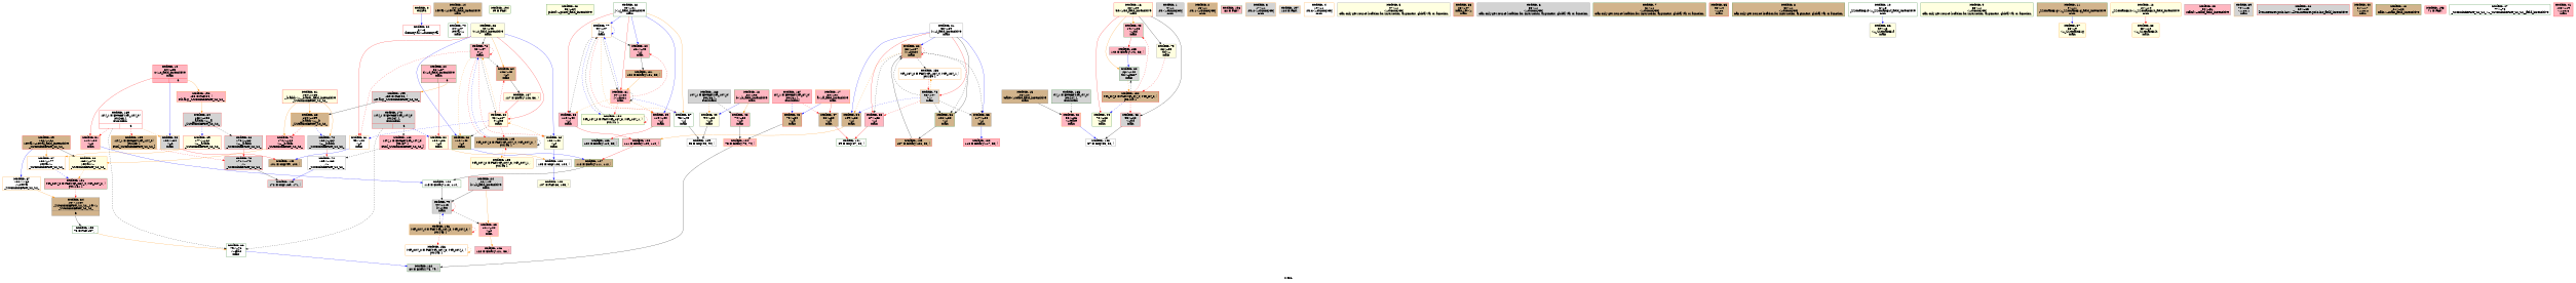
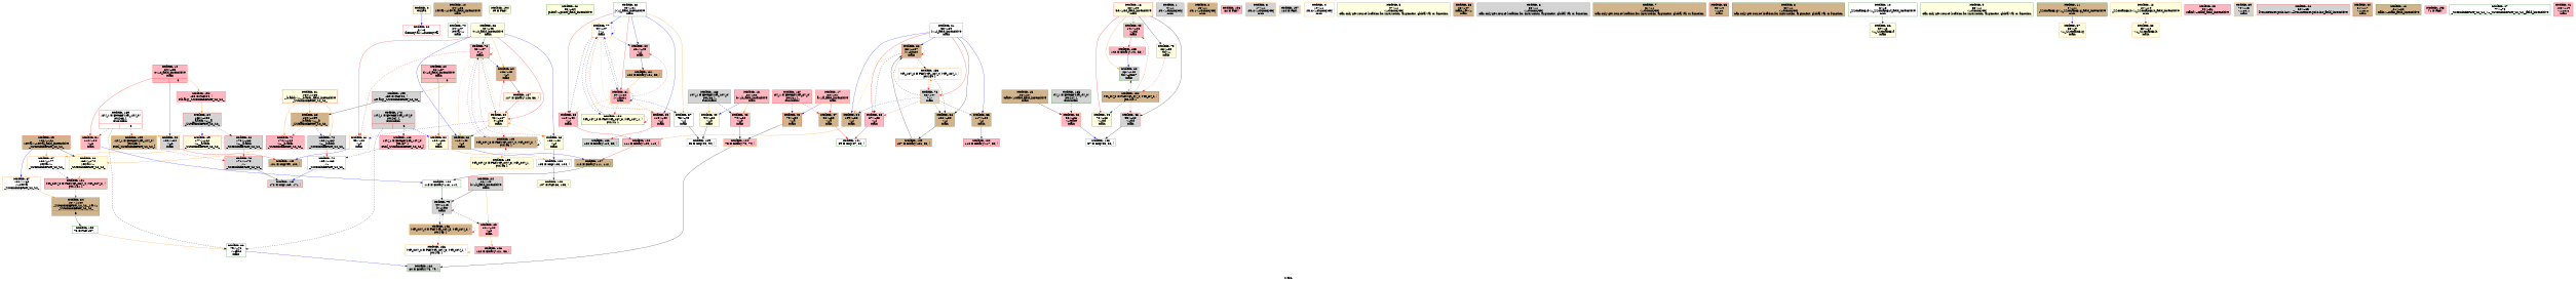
  digraph {
    label=SVFG
    node [color=red fillcolor=tan shape=record style=filled]
    edge [color=black style=solid]
    n1 [fillcolor=lightyellow label="{NodeID: 0\nNullPtr}"]
    n2 [fillcolor=white label="{NodeID: 32\n2\<--3\ndummyVal\<--dummyVal\n}"]
    n3 [color=gray40 label="{NodeID: 14\n24\<--25\nretval\<--retval_field_insensitive\nmain\n}"]
    n4 [color=darkgreen fillcolor=white label="{NodeID: 74\n24\<--47\nretval\<--\nmain\n}"]
    n5 [color=darkgreen fillcolor=lightyellow label="{NodeID: 194\n49 = PHI()\n}"]
    n6 [color=darkgreen fillcolor=lightyellow label="{NodeID: 28\n83\<--84\nprintf\<--printf_field_insensitive\n}"]
    n7 [color=gray40 fillcolor=lightyellow label="{NodeID: 125\n107 = PHI(63, 105, )\n}"]
    n8 [color=darkorange fillcolor=lightpink label="{NodeID: 42\n56\<--26\n\<--tcase\nmain\n}"]
    n9 [color=gray40 fillcolor=white label="{NodeID: 143\n57 = cmp(55, 56, )\n}"]
    n10 [color=gray40 fillcolor=white label="{NodeID: 139\n95 = cmp(93, 94, )\n}"]
    n11 [color=darkgreen label="{NodeID: 56\n136\<--38\n\<--i\nmain\n}"]
    n12 [label="{NodeID: 129\n137 = Binary(136, 53, )\n}"]
    n13 [label="{NodeID: 82\n38\<--137\ni\<--inc24\nmain\n}"]
    n14 [color=darkorange fillcolor=white label="{NodeID: 153\nMR_16V_2 = PHI(MR_16V_4, MR_16V_1, )\npts\{39 \}\n}"]
    n15 [color=gray40 fillcolor=lightpink label="{NodeID: 53\n87\<--38\n\<--i\nmain\n}"]
    n16 [color=gray40 label="{NodeID: 54\n109\<--38\n\<--i\nmain\n}"]
    n17 [color=gray40 label="{NodeID: 55\n117\<--38\n\<--i\nmain\n}"]
    n18 [color=darkorange fillcolor=lightgrey label="{NodeID: 76\n38\<--47\ni\<--\nmain\n}"]
    n19 [color=darkgreen fillcolor=white label="{NodeID: 141\n89 = cmp(87, 88, )\n}"]
    n20 [color=darkgreen fillcolor=lightpink label="{NodeID: 130\n111 = Binary(109, 110, )\n}"]
    n21 [fillcolor=lightpink label="{NodeID: 133\n118 = Binary(117, 53, )\n}"]
    n22 [color=gray40 fillcolor=lightgrey label="{NodeID: 70\n168\<--164\n\<--__b.addr\n_ZSt3minIiERKT_S2_S2_\n}"]
    n23 [color=gray40 fillcolor=white label="{NodeID: 72\n169\<--168\n\<--\n_ZSt3minIiERKT_S2_S2_\n}"]
    n24 [fillcolor=lightgrey label="{NodeID: 142\n172 = cmp(169, 171, )\n}"]
    n25 [fillcolor=lightpink label="{NodeID: 167\n8V_1 = ENCHI(MR_8V_0)\npts\{31 \}\nFun[main]}" style="double,filled"]
    n26 [label="{NodeID: 46\n73\<--30\n\<--a\nmain\n}"]
    n27 [color=gray40 label="{NodeID: 47\n88\<--30\n\<--a\nmain\n}"]
    n28 [color=darkorange fillcolor=lightpink label="{NodeID: 134\n75 = Binary(73, 74, )\n}"]
    n29 [color=darkgreen fillcolor=lightgrey label="{NodeID: 132\n80 = Binary(75, 79, )\n}"]
    n30 [fillcolor=lightgrey label="{NodeID: 84\n162\<--158\n__a.addr\<--__a\n_ZSt3minIiERKT_S2_S2_\n}"]
    n31 [fillcolor=lightgrey label="{NodeID: 68\n170\<--162\n\<--__a.addr\n_ZSt3minIiERKT_S2_S2_\n}"]
    n32 [fillcolor=lightyellow label="{NodeID: 69\n177\<--162\n\<--__a.addr\n_ZSt3minIiERKT_S2_S2_\n}"]
    n33 [fillcolor=lightgrey label="{NodeID: 73\n171\<--170\n\<--\n_ZSt3minIiERKT_S2_S2_\n}"]
    n34 [color=darkorange fillcolor=white label="{NodeID: 87\n160\<--177\nretval\<--\n_ZSt3minIiERKT_S2_S2_\n}"]
    n35 [color=darkgreen fillcolor=lightpink label="{NodeID: 151\nMR_26V_3 = PHI(MR_26V_4, MR_26V_2, )\npts\{161 \}\n}"]
    n36 [color=gray40 fillcolor=lightgrey label="{NodeID: 1\n4\<--1\n.str\<--dummyObj\nGlob }"]
    n37 [color=gray40 label="{NodeID: 15\n26\<--27\ntcase\<--tcase_field_insensitive\nmain\n}"]
    n38 [color=darkgreen fillcolor=white label="{NodeID: 195\n76 = PHI(157, )\n}"]
    n39 [color=darkgreen fillcolor=white label="{NodeID: 66\n79\<--76\n\<--call2\nmain\n}"]
    n40 [label="{NodeID: 29\n160\<--161\nretval\<--retval_field_insensitive\n_ZSt3minIiERKT_S2_S2_\n}"]
    n41 [color=darkorange fillcolor=white label="{NodeID: 67\n180\<--160\n\<--retval\n_ZSt3minIiERKT_S2_S2_\n}"]
    n42 [color=darkorange fillcolor=lightyellow label="{NodeID: 86\n160\<--174\nretval\<--\n_ZSt3minIiERKT_S2_S2_\n}"]
    n43 [color=gray40 label="{NodeID: 34\n157\<--180\n_ZSt3minIiERKT_S2_S2__ret\<--\n_ZSt3minIiERKT_S2_S2_\n|{<s0>6}}"]
    n44 [color=gray40 fillcolor=lightpink label="{NodeID: 126\n122 = Binary(121, 53, )\n}"]
    n45 [fillcolor=lightgrey label="{NodeID: 43\n55\<--28\n\<--tid\nmain\n}"]
    n46 [color=gray40 label="{NodeID: 140\n101 = cmp(99, 100, )\n}"]
    n47 [color=darkgreen fillcolor=white label="{NodeID: 57\n93\<--40\n\<--j\nmain\n}"]
    n48 [color=darkgreen fillcolor=lightyellow label="{NodeID: 154\nMR_18V_2 = PHI(MR_18V_3, MR_18V_1, )\npts\{41 \}\n}"]
    n49 [color=darkorange fillcolor=white label="{NodeID: 77\n40\<--47\nj\<--\nmain\n}"]
    n50 [color=gray40 fillcolor=lightpink label="{NodeID: 58\n110\<--40\n\<--j\nmain\n}"]
    n51 [color=darkgreen fillcolor=lightpink label="{NodeID: 59\n119\<--40\n\<--j\nmain\n}"]
    n52 [color=darkgreen fillcolor=lightpink label="{NodeID: 60\n131\<--40\n\<--j\nmain\n}"]
    n53 [color=darkorange fillcolor=lightpink label="{NodeID: 81\n40\<--132\nj\<--inc21\nmain\n}"]
    n54 [color=darkgreen fillcolor=lightgrey label="{NodeID: 136\n120 = Binary(119, 53, )\n}"]
    n55 [label="{NodeID: 131\n132 = Binary(131, 53, )\n}"]
    n56 [fillcolor=lightpink label="{NodeID: 71\n174\<--164\n\<--__b.addr\n_ZSt3minIiERKT_S2_S2_\n}"]
    n57 [color=gray40 fillcolor=lightgrey label="{NodeID: 168\n10V_1 = ENCHI(MR_10V_0)\npts\{33 \}\nFun[main]}" style="double,filled"]
    n58 [color=darkgreen fillcolor=lightpink label="{NodeID: 48\n74\<--32\n\<--b\nmain\n}"]
    n59 [color=gray40 fillcolor=lightyellow label="{NodeID: 49\n94\<--32\n\<--b\nmain\n}"]
    n60 [color=darkorange label="{NodeID: 85\n164\<--159\n__b.addr\<--__b\n_ZSt3minIiERKT_S2_S2_\n}"]
    n61 [color=darkorange label="{NodeID: 2\n15\<--1\n.str.1\<--dummyObj\nGlob }"]
    n62 [fillcolor=lightyellow label="{NodeID: 16\n28\<--29\ntid\<--tid_field_insensitive\nmain\n}"]
    n63 [color=darkgreen fillcolor=lightyellow label="{NodeID: 44\n72\<--28\n\<--tid\nmain\n}"]
    n64 [color=darkgreen fillcolor=lightpink label="{NodeID: 45\n141\<--28\n\<--tid\nmain\n}"]
    n65 [color=gray40 fillcolor=lightyellow label="{NodeID: 75\n28\<--53\ntid\<--\nmain\n}"]
    n66 [color=darkgreen fillcolor=lightgrey label="{NodeID: 83\n28\<--142\ntid\<--inc27\nmain\n}"]
    n67 [color=gray40 fillcolor=lightpink label="{NodeID: 135\n142 = Binary(141, 53, )\n}"]
    n68 [label="{NodeID: 152\nMR_6V_3 = PHI(MR_6V_4, MR_6V_2, )\npts\{29 \}\n}"]
    n69 [color=darkgreen fillcolor=lightpink label="{NodeID: 196\n82 = PHI()\n}"]
    n70 [color=darkgreen label="{NodeID: 127\n113 = Binary(111, 112, )\n}"]
    n71 [color=darkgreen fillcolor=white label="{NodeID: 128\n115 = Binary(113, 114, )\n}"]
    n72 [color=gray40 fillcolor=lightgrey label="{NodeID: 79\n44\<--115\nk\<--rem\nmain\n}"]
    n73 [color=darkorange label="{NodeID: 146\nMR_22V_4 = PHI(MR_22V_5, MR_22V_3, )\npts\{45 \}\n}"]
    n74 [color=darkorange fillcolor=lightpink label="{NodeID: 65\n121\<--44\n\<--k\nmain\n}"]
    n75 [color=darkorange fillcolor=lightyellow label="{NodeID: 155\nMR_20V_2 = PHI(MR_20V_3, MR_20V_1, )\npts\{43 \}\n}"]
    n76 [color=gray40 label="{NodeID: 149\nMR_20V_3 = PHI(MR_20V_4, MR_20V_2, )\npts\{43 \}\n}"]
    n77 [color=darkgreen fillcolor=lightpink label="{NodeID: 78\n42\<--47\nt\<--\nmain\n}"]
    n78 [color=darkorange fillcolor=white label="{NodeID: 61\n99\<--42\n\<--t\nmain\n}"]
    n79 [color=gray40 fillcolor=lightyellow label="{NodeID: 62\n103\<--42\n\<--t\nmain\n}"]
    n80 [color=darkgreen label="{NodeID: 63\n112\<--42\n\<--t\nmain\n}"]
    n81 [label="{NodeID: 64\n126\<--42\n\<--t\nmain\n}"]
    n82 [fillcolor=lightyellow label="{NodeID: 80\n42\<--127\nt\<--inc\nmain\n}"]
    n83 [fillcolor=white label="{NodeID: 169\n12V_1 = ENCHI(MR_12V_0)\npts\{35 \}\nFun[main]|{|<s3>6}}" style="double,filled"]
    n84 [color=darkorange fillcolor=lightgrey label="{NodeID: 50\n100\<--34\n\<--c\nmain\n}"]
    n85 [color=darkorange fillcolor=lightpink label="{NodeID: 51\n114\<--34\n\<--c\nmain\n}"]
    n86 [color=darkorange label="{NodeID: 159\n12V_1 = ENCHI(MR_12V_0)\npts\{35 \}\nFun[_ZSt3minIiERKT_S2_S2_]}" style="double,filled"]
    n87 [color=darkorange fillcolor=lightgrey label="{NodeID: 3\n17\<--1\n.str.2\<--dummyObj\nGlob }"]
    n88 [color=darkorange fillcolor=lightpink label="{NodeID: 17\n30\<--31\na\<--a_field_insensitive\nmain\n}"]
    n89 [color=darkorange fillcolor=lightgrey label="{NodeID: 197\n124 = PHI()\n}"]
    n90 [fillcolor=lightyellow label="{NodeID: 31\n164\<--165\n__b.addr\<--__b.addr_field_insensitive\n_ZSt3minIiERKT_S2_S2_\n}"]
    n91 [color=darkorange fillcolor=white label="{NodeID: 156\nMR_22V_2 = PHI(MR_22V_3, MR_22V_1, )\npts\{45 \}\n}"]
    n92 [fillcolor=lightgrey label="{NodeID: 170\n14V_1 = ENCHI(MR_14V_0)\npts\{37 \}\nFun[main]|{|<s2>6}}" style="double,filled"]
    n93 [fillcolor=lightyellow label="{NodeID: 52\n104\<--36\n\<--d\nmain\n}"]
    n94 [fillcolor=lightpink label="{NodeID: 160\n14V_1 = ENCHI(MR_14V_0)\npts\{37 \}\nFun[_ZSt3minIiERKT_S2_S2_]}" style="double,filled"]
    n95 [color=gray40 fillcolor=white label="{NodeID: 138\n105 = cmp(103, 104, )\n}"]
    n96 [color=darkorange fillcolor=white label="{NodeID: 4\n19\<--1\n.str.3\<--dummyObj\nGlob }"]
    n97 [color=darkgreen fillcolor=lightpink label="{NodeID: 18\n32\<--33\nb\<--b_field_insensitive\nmain\n}"]
    n98 [color=darkorange fillcolor=lightpink label="{NodeID: 198\n158 = PHI(34, )\n0th arg _ZSt3minIiERKT_S2_S2_ }"]
    n99 [color=gray40 fillcolor=lightyellow label="{NodeID: 5\n47\<--1\n\<--dummyObj\nCan only get source location for instruction, argument, global var or function.}"]
    n100 [fillcolor=lightpink label="{NodeID: 19\n34\<--35\nc\<--c_field_insensitive\nmain\n|{|<s2>6}}"]
    n101 [fillcolor=lightgrey label="{NodeID: 199\n159 = PHI(36, )\n1st arg _ZSt3minIiERKT_S2_S2_ }"]
    n102 [label="{NodeID: 33\n23\<--47\nmain_ret\<--\nmain\n}"]
    n103 [color=gray40 fillcolor=lightgrey label="{NodeID: 6\n53\<--1\n\<--dummyObj\nCan only get source location for instruction, argument, global var or function.}"]
    n104 [color=darkgreen fillcolor=lightpink label="{NodeID: 20\n36\<--37\nd\<--d_field_insensitive\nmain\n|{|<s1>6}}"]
    n105 [color=darkgreen label="{NodeID: 7\n61\<--1\n\<--dummyObj\nCan only get source location for instruction, argument, global var or function.}"]
    n106 [color=gray40 fillcolor=white label="{NodeID: 21\n38\<--39\ni\<--i_field_insensitive\nmain\n}"]
    n107 [label="{NodeID: 35\n48\<--4\n\<--.str\nmain\n}"]
    n108 [color=darkgreen label="{NodeID: 8\n62\<--1\n\<--dummyObj\nCan only get source location for instruction, argument, global var or function.}"]
    n109 [color=darkgreen fillcolor=white label="{NodeID: 22\n40\<--41\nj\<--j_field_insensitive\nmain\n}"]
    n110 [color=gray40 fillcolor=lightyellow label="{NodeID: 36\n59\<--6\n\<--_ZZ4mainE1f\nmain\n}"]
    n111 [fillcolor=lightyellow label="{NodeID: 137\n127 = Binary(126, 53, )\n}"]
    n112 [color=darkgreen fillcolor=lightyellow label="{NodeID: 9\n63\<--1\n\<--dummyObj\nCan only get source location for instruction, argument, global var or function.}"]
    n113 [color=gray40 fillcolor=lightyellow label="{NodeID: 23\n42\<--43\nt\<--t_field_insensitive\nmain\n}"]
    n114 [color=darkorange fillcolor=lightyellow label="{NodeID: 37\n66\<--9\n\<--_ZZ4mainE1g\nmain\n}"]
    n115 [color=darkgreen fillcolor=white label="{NodeID: 10\n6\<--8\n_ZZ4mainE1f\<--_ZZ4mainE1f_field_insensitive\nGlob }"]
    n116 [fillcolor=lightgrey label="{NodeID: 24\n44\<--45\nk\<--k_field_insensitive\nmain\n}"]
    n117 [color=darkorange fillcolor=lightyellow label="{NodeID: 38\n68\<--12\n\<--_ZZ4mainE1h\nmain\n}"]
    n118 [color=darkgreen label="{NodeID: 11\n9\<--11\n_ZZ4mainE1g\<--_ZZ4mainE1g_field_insensitive\nGlob }"]
    n119 [color=gray40 fillcolor=lightpink label="{NodeID: 25\n50\<--51\nscanf\<--scanf_field_insensitive\n}"]
    n120 [color=darkorange fillcolor=lightgrey label="{NodeID: 39\n70\<--15\n\<--.str.1\nmain\n}"]
    n121 [color=darkorange fillcolor=lightyellow label="{NodeID: 12\n12\<--14\n_ZZ4mainE1h\<--_ZZ4mainE1h_field_insensitive\nGlob }"]
    n122 [fillcolor=lightgrey label="{NodeID: 26\n64\<--65\nllvm.memset.p0i8.i64\<--llvm.memset.p0i8.i64_field_insensitive\n}"]
    n123 [label="{NodeID: 40\n81\<--17\n\<--.str.2\nmain\n}"]
    n124 [color=darkgreen fillcolor=lightgrey label="{NodeID: 165\n4V_1 = ENCHI(MR_4V_0)\npts\{27 \}\nFun[main]}" style="double,filled"]
    n125 [color=darkgreen label="{NodeID: 13\n21\<--22\nmain\<--main_field_insensitive\n}"]
    n126 [fillcolor=lightpink label="{NodeID: 193\n71 = PHI()\n}"]
    n127 [color=darkgreen fillcolor=white label="{NodeID: 27\n77\<--78\n_ZSt3minIiERKT_S2_S2_\<--_ZSt3minIiERKT_S2_S2__field_insensitive\n}"]
    n128 [fillcolor=lightpink label="{NodeID: 41\n123\<--19\n\<--.str.3\nmain\n}"]
    n1 -> n2 [color=blue]
    n3 -> n4 [color=darkorange]
    n8 -> n9 [color=blue]
    n11 -> n12
    n12 -> n13
-   n13 -> n11 [style=dashed]
+   n14 -> n11 [style=dashed]
    n13 -> n13 [color=red style=dashed]
    n13 -> n14 [style=dashed]
    n13 -> n15 [style=dashed]
    n13 -> n16 [color=darkorange style=dashed]
-   n13 -> n17 [style=dashed]
    n14 -> n18 [color=red style=dashed]
    n15 -> n19 [color=red]
    n16 -> n20 [color=darkorange]
    n17 -> n21 [color=blue]
    n18 -> n11 [style=dashed]
    n18 -> n13 [style=dashed]
    n18 -> n14 [color=darkorange style=dashed]
    n18 -> n15 [color=red style=dashed]
    n18 -> n16 [color=blue style=dashed]
    n18 -> n17 [style=dashed]
    n20 -> n70 [color=red]
    n22 -> n23 [color=red]
    n23 -> n24 [color=blue]
    n25 -> n26 [color=blue style=dashed]
    n25 -> n27 [color=red style=dashed]
    n26 -> n28
    n27 -> n19 [color=red]
    n28 -> n29
    n30 -> n31 [style=dashed]
    n30 -> n32 [color=blue style=dashed]
    n31 -> n33 [color=red]
    n32 -> n34 [color=darkorange]
    n33 -> n24
    n34 -> n35 [color=blue style=dashed]
    n35 -> n43 [color=red style=dashed]
    n37 -> n8
    n38 -> n39 [color=darkorange]
    n39 -> n29 [color=blue]
    n40 -> n34 [color=darkorange]
    n40 -> n41 [color=blue]
    n40 -> n42
    n41 -> n43 [color=darkorange]
    n42 -> n35 [color=darkorange style=dashed]
    n43 -> n38 [tailport=s0]
    n45 -> n9
    n47 -> n10
    n48 -> n48 [color=red style=dashed]
    n48 -> n49 [style=dashed]
    n49 -> n47 [color=darkorange style=dashed]
    n49 -> n48 [color=blue style=dashed]
    n49 -> n49 [color=blue style=dashed]
    n49 -> n50 [style=dashed]
    n49 -> n51 [color=red style=dashed]
    n49 -> n52 [style=dashed]
    n49 -> n53 [style=dashed]
    n50 -> n20 [color=red]
    n51 -> n54 [color=red]
    n52 -> n55
    n53 -> n47 [color=blue style=dashed]
    n53 -> n48 [color=red style=dashed]
    n53 -> n49 [color=blue style=dashed]
    n53 -> n50 [color=darkorange style=dashed]
    n53 -> n51 [color=darkorange style=dashed]
    n53 -> n52 [color=red style=dashed]
    n53 -> n53 [style=dashed]
    n55 -> n53 [color=darkorange]
    n56 -> n42 [color=darkorange]
    n57 -> n58 [style=dashed]
    n57 -> n59 [color=darkorange style=dashed]
    n58 -> n28
    n59 -> n10
    n60 -> n22 [color=blue style=dashed]
    n60 -> n56 [color=red style=dashed]
    n62 -> n45
    n62 -> n63 [color=red]
    n62 -> n64 [color=darkorange]
    n62 -> n65
    n62 -> n66 [color=darkorange]
    n64 -> n67 [color=red]
    n65 -> n68 [color=red style=dashed]
    n66 -> n68 [color=darkorange style=dashed]
    n67 -> n66 [color=blue]
    n68 -> n45 [color=red style=dashed]
    n68 -> n63 [color=blue style=dashed]
    n68 -> n64 [color=red style=dashed]
    n68 -> n66 [style=dashed]
    n70 -> n71
    n71 -> n72
    n72 -> n72 [color=red style=dashed]
    n72 -> n73 [style=dashed]
    n72 -> n74 [style=dashed]
    n73 -> n72 [color=blue style=dashed]
    n73 -> n73 [color=red style=dashed]
    n73 -> n91 [color=red style=dashed]
    n74 -> n44 [color=darkorange]
    n75 -> n76 [color=red style=dashed]
    n76 -> n75 [color=darkorange style=dashed]
    n76 -> n76 [style=dashed]
    n76 -> n77 [color=blue style=dashed]
    n77 -> n76 [color=red style=dashed]
    n77 -> n77 [color=red style=dashed]
    n77 -> n78 [color=red style=dashed]
    n77 -> n79 [color=red style=dashed]
    n77 -> n80 [color=darkorange style=dashed]
    n77 -> n81 [style=dashed]
    n77 -> n82 [style=dashed]
    n78 -> n46 [color=blue]
    n79 -> n95 [color=blue]
    n80 -> n70 [color=blue]
    n81 -> n111
    n82 -> n76 [color=red style=dashed]
    n82 -> n77 [color=darkorange style=dashed]
    n82 -> n78 [color=blue style=dashed]
    n82 -> n79 [color=darkorange style=dashed]
    n82 -> n80 [style=dashed]
    n82 -> n81 [color=red style=dashed]
    n82 -> n82 [color=darkorange style=dashed]
    n83 -> n39 [style=dashed]
    n83 -> n84 [color=darkorange style=dashed]
    n83 -> n85 [color=red style=dashed]
    n83 -> n86 [color=red style=dashed tailport=s3]
    n84 -> n46 [color=red]
    n85 -> n71 [color=blue]
    n86 -> n33 [color=red style=dashed]
    n88 -> n26 [color=blue]
    n88 -> n27 [color=red]
    n90 -> n22 [color=darkorange]
    n90 -> n56 [color=darkorange]
    n90 -> n60 [color=darkorange]
    n91 -> n91 [color=darkorange style=dashed]
    n92 -> n39 [style=dashed]
    n92 -> n93 [color=blue style=dashed]
    n92 -> n94 [style=dashed tailport=s2]
    n93 -> n95 [color=darkorange]
    n94 -> n23 [style=dashed]
    n95 -> n7 [color=blue]
    n97 -> n58 [color=darkorange]
    n97 -> n59 [color=blue]
    n98 -> n30 [color=darkorange]
    n100 -> n84 [color=blue]
    n100 -> n85 [color=red]
    n100 -> n98 [color=darkorange tailport=s2]
    n101 -> n60
    n104 -> n93 [color=red]
    n104 -> n101 [color=darkorange tailport=s1]
    n106 -> n11
    n106 -> n13 [color=blue]
    n106 -> n15 [color=red]
    n106 -> n16 [color=blue]
    n106 -> n17 [color=blue]
    n106 -> n18 [color=red]
    n109 -> n47 [color=darkorange]
    n109 -> n49 [color=blue]
    n109 -> n50 [color=red]
    n109 -> n51 [color=blue]
    n109 -> n52 [color=blue]
    n109 -> n53 [color=red]
    n111 -> n82 [color=red]
    n113 -> n77
    n113 -> n78 [color=red]
    n113 -> n79 [color=blue]
    n113 -> n80 [color=blue]
    n113 -> n81 [color=darkorange]
    n113 -> n82 [color=red]
    n115 -> n110 [color=blue]
    n116 -> n72
    n116 -> n74 [color=darkorange]
    n118 -> n114 [color=blue]
    n121 -> n117 [color=red]
    n124 -> n8 [style=dashed]
  }
